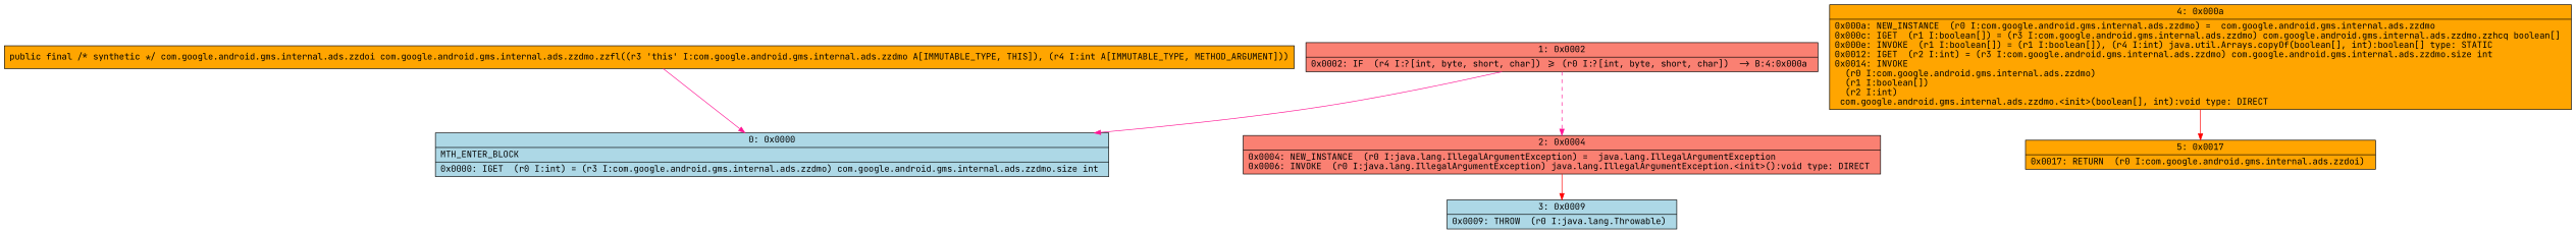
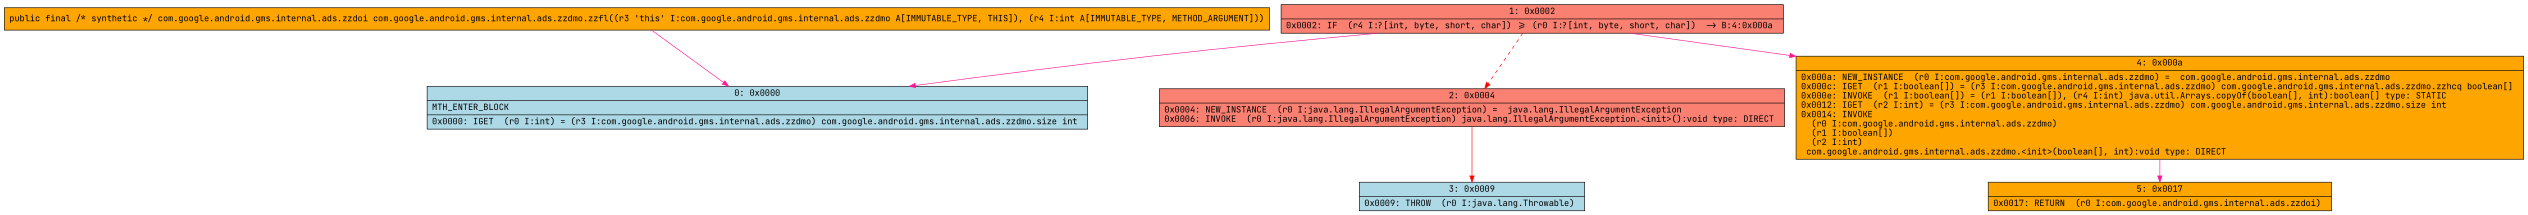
  digraph {
    fontname="JetBrains Mono"
    node [fillcolor=orange fontname="JetBrains Mono" shape=record style=filled]
    edge [color=deeppink fontname="JetBrains Mono"]
    n1 [fillcolor=lightblue label="{0\:\ 0x0000|MTH_ENTER_BLOCK\l|0x0000: IGET  (r0 I:int) = (r3 I:com.google.android.gms.internal.ads.zzdmo) com.google.android.gms.internal.ads.zzdmo.size int \l}"]
    n2 [fillcolor=salmon label="{1\:\ 0x0002|0x0002: IF  (r4 I:?[int, byte, short, char]) \>= (r0 I:?[int, byte, short, char])  \-\> B:4:0x000a \l}"]
    n3 [fillcolor=salmon label="{2\:\ 0x0004|0x0004: NEW_INSTANCE  (r0 I:java.lang.IllegalArgumentException) =  java.lang.IllegalArgumentException \l0x0006: INVOKE  (r0 I:java.lang.IllegalArgumentException) java.lang.IllegalArgumentException.\<init\>():void type: DIRECT \l}"]
    n4 [label="{4\:\ 0x000a|0x000a: NEW_INSTANCE  (r0 I:com.google.android.gms.internal.ads.zzdmo) =  com.google.android.gms.internal.ads.zzdmo \l0x000c: IGET  (r1 I:boolean[]) = (r3 I:com.google.android.gms.internal.ads.zzdmo) com.google.android.gms.internal.ads.zzdmo.zzhcq boolean[] \l0x000e: INVOKE  (r1 I:boolean[]) = (r1 I:boolean[]), (r4 I:int) java.util.Arrays.copyOf(boolean[], int):boolean[] type: STATIC \l0x0012: IGET  (r2 I:int) = (r3 I:com.google.android.gms.internal.ads.zzdmo) com.google.android.gms.internal.ads.zzdmo.size int \l0x0014: INVOKE  \l  (r0 I:com.google.android.gms.internal.ads.zzdmo)\l  (r1 I:boolean[])\l  (r2 I:int)\l com.google.android.gms.internal.ads.zzdmo.\<init\>(boolean[], int):void type: DIRECT \l}"]
    n5 [fillcolor=lightblue label="{3\:\ 0x0009|0x0009: THROW  (r0 I:java.lang.Throwable) \l}"]
    n6 [label="{5\:\ 0x0017|0x0017: RETURN  (r0 I:com.google.android.gms.internal.ads.zzdoi) \l}"]
    n7 [label="{public final \/* synthetic *\/ com.google.android.gms.internal.ads.zzdoi com.google.android.gms.internal.ads.zzdmo.zzfl((r3 'this' I:com.google.android.gms.internal.ads.zzdmo A[IMMUTABLE_TYPE, THIS]), (r4 I:int A[IMMUTABLE_TYPE, METHOD_ARGUMENT])) }"]
    n2 -> n1
-   n2 -> n3 [style=dashed]
+   n2 -> n3 [color=red style=dashed]
+   n2 -> n4
    n3 -> n5 [color=red]
-   n4 -> n6 [color=red]
+   n4 -> n6
    n7 -> n1
  }
